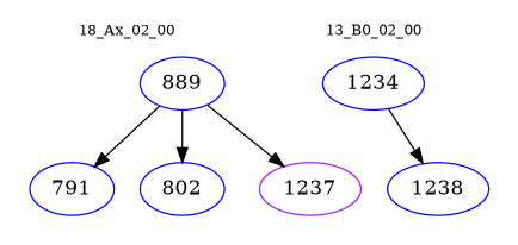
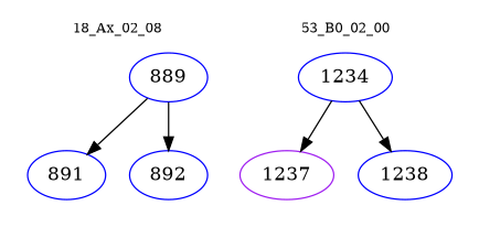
  digraph {
    node [color=blue]
    edge [color=black]
    n1 [label=889]
-   n2 [label=791]
-   n3 [label=802]
+   n2 [label=891]
+   n3 [label=892]
    n4 [label=1234]
    n5 [label=1238]
    n6 [color=purple label=1237]
    subgraph cluster_1 {
      color=white
      fontsize=10
-     label="18_Ax_02_00"
+     label="18_Ax_02_08"
      n1
      n2
      n3
    }
    subgraph cluster_2 {
      color=white
      fontsize=10
-     label="13_B0_02_00"
+     label="53_B0_02_00"
      n4
      n5
      n6
    }
    n1 -> n2
    n1 -> n3
    n4 -> n5
-   n1 -> n6
+   n4 -> n6
  }
